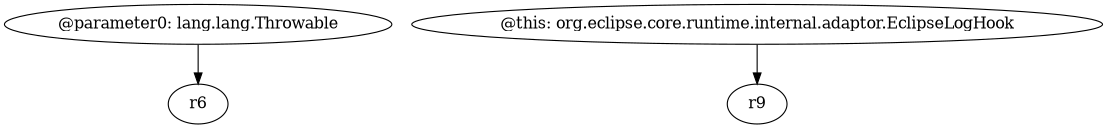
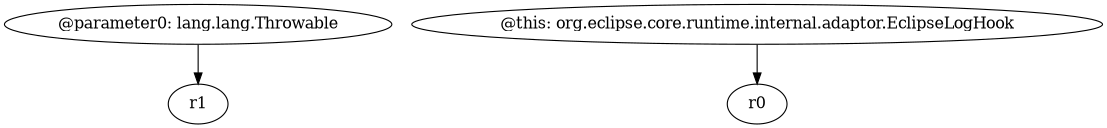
  digraph {
    n1 [label="@parameter0: lang.lang.Throwable"]
-   n2 [label=r6]
+   n2 [label=r1]
    n3 [label="@this: org.eclipse.core.runtime.internal.adaptor.EclipseLogHook"]
-   n4 [label=r9]
+   n4 [label=r0]
    n1 -> n2
    n3 -> n4
  }
